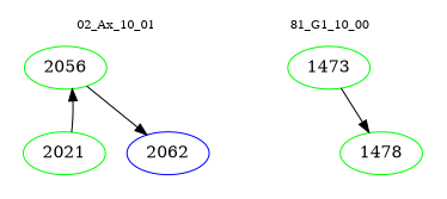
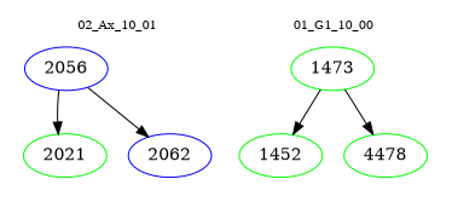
  digraph {
    node [color=green]
    edge [color=black]
-   n1 [label=2056]
+   n1 [color=blue label=2056]
    n2 [label=2021]
    n3 [color=blue label=2062]
    n4 [label=1473]
-   n6 [label=1478]
+   n5 [label=1452]
+   n6 [label=4478]
    subgraph cluster_1 {
      color=white
      fontsize=10
      label="02_Ax_10_01"
      n1
      n2
      n3
    }
    subgraph cluster_2 {
      color=white
      fontsize=10
-     label="81_G1_10_00"
+     label="01_G1_10_00"
      n4
+     n5
      n6
    }
-   n2 -> n1
+   n1 -> n2
    n1 -> n3
+   n4 -> n5
    n4 -> n6
  }
